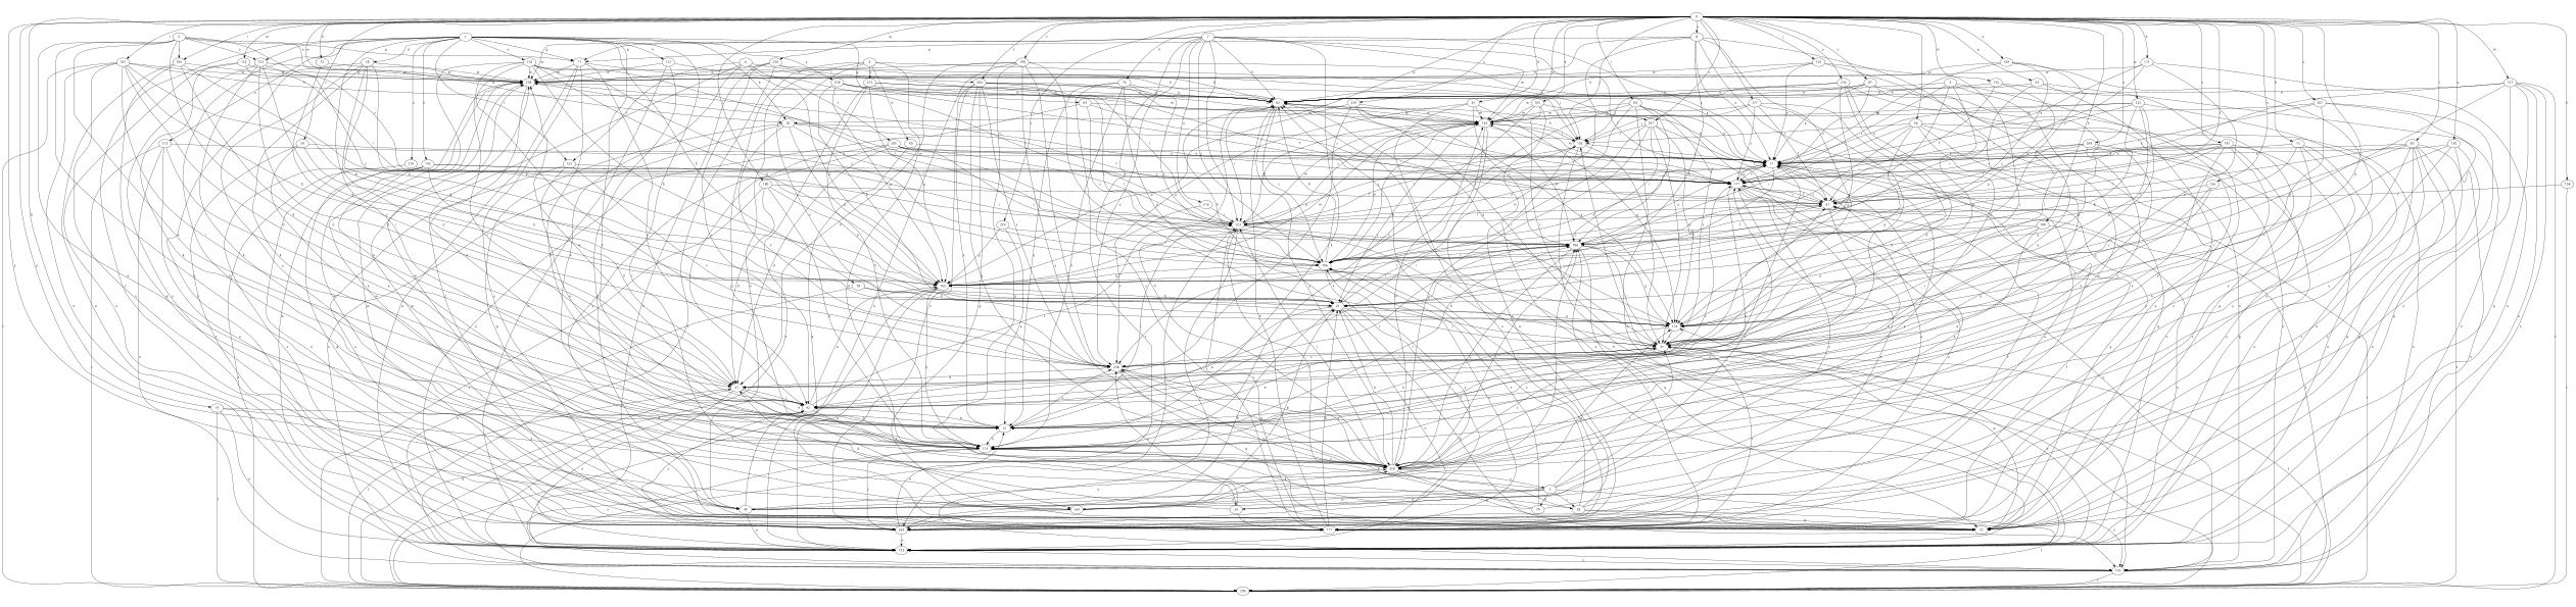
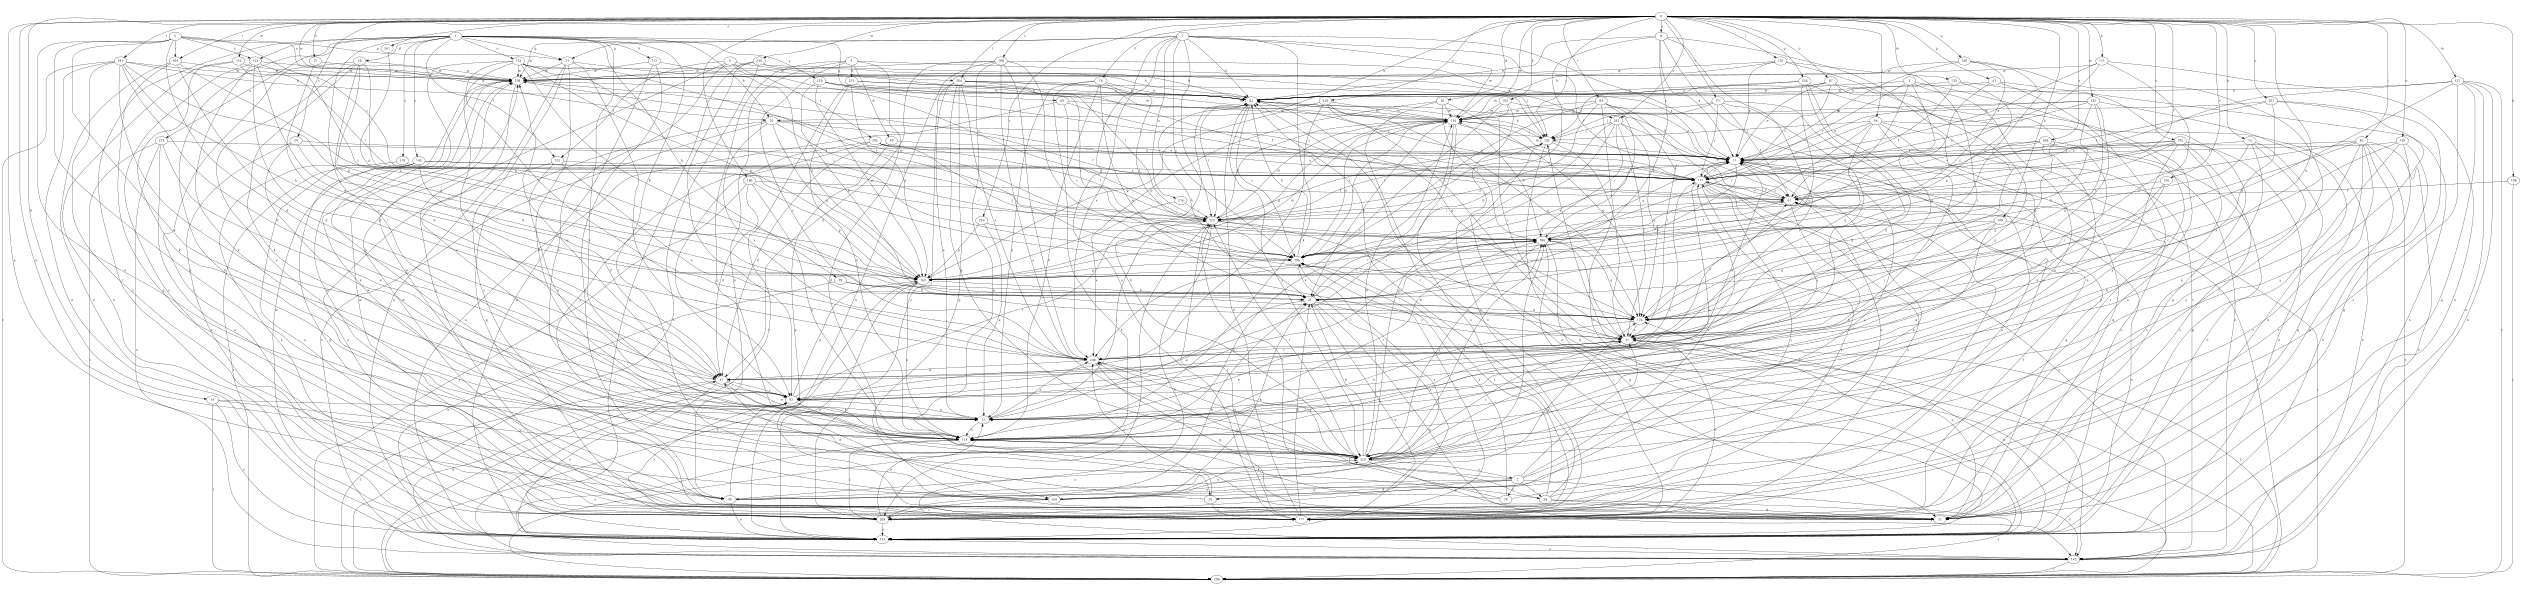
  strict digraph {
    fontname=Ubuntu
    node [fontname=Ubuntu]
    edge [fontname=Ubuntu]
    0
    8
    15
    19
    20
    24
    35
    49
    61
    65
    75
    76
    83
    84
    87
    96
    101
    102
    103
    108
    109
    111
    127
    132
    133
    134
    136
    150
    164
    169
    176
    177
    180
    181
    184
    195
    198
    204
    207
    224
    230
    232
    238
    239
    247
    256
+   261
    268
    71
    11
    31
    145
    82
    123
    217
    21
    113
    269
    72
    165
    259
    51
    155
    206
    248
    186
    92
    227
    196
    41
    1
    28
    38
    69
    78
    112
    122
    143
    152
    153
    210
    213
    258
    2
    39
    79
    3
    4
    40
    215
    5
    6
    205
    7
    216
    0 -> 8 [label=a]
    0 -> 15 [label=b]
    0 -> 19 [label=b]
    0 -> 20 [label=b]
    0 -> 24 [label=c]
    0 -> 35 [label=d]
    0 -> 49 [label=e]
    0 -> 61 [label=f]
    0 -> 65 [label=g]
    0 -> 75 [label=h]
    0 -> 76 [label=h]
    0 -> 83 [label=i]
    0 -> 84 [label=i]
    0 -> 87 [label=o]
    0 -> 96 [label=j]
    0 -> 101 [label=j]
    0 -> 102 [label=j]
    0 -> 103 [label=k]
    0 -> 108 [label=k]
    0 -> 109 [label=k]
    0 -> 111 [label=k]
    0 -> 127 [label=m]
    0 -> 132 [label=m]
    0 -> 133 [label=m]
    0 -> 134 [label=m]
    0 -> 136 [label=n]
    0 -> 150 [label=o]
    0 -> 164 [label=p]
    0 -> 169 [label=q]
    0 -> 176 [label=q]
    0 -> 177 [label=r]
    0 -> 180 [label=r]
    0 -> 181 [label=r]
    0 -> 184 [label=r]
    0 -> 195 [label=s]
    0 -> 198 [label=t]
    0 -> 204 [label=t]
    0 -> 207 [label=u]
    0 -> 224 [label=v]
    0 -> 230 [label=w]
    0 -> 232 [label=w]
    0 -> 238 [label=w]
    0 -> 239 [label=x]
    0 -> 247 [label=x]
    0 -> 256 [label=y]
+   0 -> 261 [label=z]
    0 -> 268 [label=z]
-   8 -> 71 [label=g]
    8 -> 11 [label=a]
    8 -> 31 [label=c]
    8 -> 145 [label=n]
    8 -> 82 [label=h]
    8 -> 123 [label=l]
    8 -> 217 [label=u]
    8 -> 21 [label=b]
    15 -> 11 [label=a]
    15 -> 113 [label=k]
    15 -> 269 [label=z]
    15 -> 72 [label=g]
    15 -> 165 [label=p]
    19 -> 259 [label=y]
    19 -> 51 [label=e]
    19 -> 155 [label=o]
    19 -> 206 [label=t]
    20 -> 61 [label=f]
    20 -> 102 [label=j]
    20 -> 145 [label=n]
    20 -> 123 [label=l]
    20 -> 72 [label=g]
    20 -> 165 [label=p]
    20 -> 248 [label=x]
    24 -> 11 [label=a]
    24 -> 21 [label=b]
    24 -> 269 [label=z]
    24 -> 51 [label=e]
    35 -> 134 [label=m]
    35 -> 176 [label=q]
    35 -> 165 [label=p]
    35 -> 155 [label=o]
    35 -> 186 [label=r]
    49 -> 176 [label=q]
    49 -> 238 [label=w]
    49 -> 11 [label=a]
    49 -> 259 [label=y]
    49 -> 155 [label=o]
    49 -> 186 [label=r]
    49 -> 92 [label=i]
    61 -> 123 [label=l]
    61 -> 113 [label=k]
    61 -> 206 [label=t]
    61 -> 227 [label=v]
    61 -> 196 [label=s]
    65 -> 145 [label=n]
    65 -> 82 [label=h]
    65 -> 259 [label=y]
    65 -> 186 [label=r]
    75 -> 238 [label=w]
    75 -> 248 [label=x]
    76 -> 176 [label=q]
    76 -> 82 [label=h]
    76 -> 113 [label=k]
    76 -> 51 [label=e]
    76 -> 206 [label=t]
    76 -> 196 [label=s]
    83 -> 11 [label=a]
    83 -> 31 [label=c]
    83 -> 145 [label=n]
    83 -> 269 [label=z]
    83 -> 72 [label=g]
    83 -> 51 [label=e]
    83 -> 155 [label=o]
    83 -> 206 [label=t]
    83 -> 186 [label=r]
    84 -> 134 [label=m]
    84 -> 31 [label=c]
    84 -> 21 [label=b]
    84 -> 259 [label=y]
    84 -> 155 [label=o]
    84 -> 186 [label=r]
    84 -> 196 [label=s]
    87 -> 102 [label=j]
    87 -> 11 [label=a]
    87 -> 82 [label=h]
    87 -> 217 [label=u]
    87 -> 259 [label=y]
    87 -> 227 [label=v]
    96 -> 102 [label=j]
    96 -> 176 [label=q]
    96 -> 145 [label=n]
    96 -> 72 [label=g]
    96 -> 259 [label=y]
    96 -> 155 [label=o]
    96 -> 186 [label=r]
    96 -> 196 [label=s]
    101 -> 238 [label=w]
    101 -> 11 [label=a]
    101 -> 31 [label=c]
    101 -> 82 [label=h]
    101 -> 51 [label=e]
    102 -> 11 [label=a]
    102 -> 31 [label=c]
    102 -> 145 [label=n]
    102 -> 82 [label=h]
    102 -> 123 [label=l]
    102 -> 155 [label=o]
    103 -> 134 [label=m]
    103 -> 11 [label=a]
    103 -> 31 [label=c]
    103 -> 217 [label=u]
    103 -> 248 [label=x]
    108 -> 61 [label=f]
    108 -> 206 [label=t]
    109 -> 176 [label=q]
    109 -> 31 [label=c]
    109 -> 51 [label=e]
    109 -> 155 [label=o]
    109 -> 186 [label=r]
    111 -> 176 [label=q]
    111 -> 238 [label=w]
    111 -> 11 [label=a]
    111 -> 155 [label=o]
    111 -> 227 [label=v]
    127 -> 145 [label=n]
    127 -> 82 [label=h]
    127 -> 21 [label=b]
    127 -> 269 [label=z]
    127 -> 72 [label=g]
    127 -> 155 [label=o]
    127 -> 206 [label=t]
    127 -> 227 [label=v]
    132 -> 238 [label=w]
    132 -> 123 [label=l]
    132 -> 113 [label=k]
    132 -> 155 [label=o]
    133 -> 61 [label=f]
    133 -> 82 [label=h]
    133 -> 72 [label=g]
    133 -> 165 [label=p]
    134 -> 102 [label=j]
    134 -> 123 [label=l]
    134 -> 217 [label=u]
    134 -> 21 [label=b]
    134 -> 113 [label=k]
    134 -> 165 [label=p]
    134 -> 227 [label=v]
    134 -> 196 [label=s]
    136 -> 61 [label=f]
    136 -> 176 [label=q]
    136 -> 248 [label=x]
    150 -> 11 [label=a]
    150 -> 31 [label=c]
    150 -> 269 [label=z]
    150 -> 72 [label=g]
    150 -> 259 [label=y]
    164 -> 238 [label=w]
    164 -> 11 [label=a]
    164 -> 21 [label=b]
    164 -> 269 [label=z]
    164 -> 259 [label=y]
    164 -> 196 [label=s]
    169 -> 238 [label=w]
    169 -> 11 [label=a]
    169 -> 31 [label=c]
    169 -> 217 [label=u]
    169 -> 196 [label=s]
    176 -> 31 [label=c]
    176 -> 113 [label=k]
    177 -> 61 [label=f]
    177 -> 102 [label=j]
    177 -> 134 [label=m]
    177 -> 92 [label=i]
    177 -> 227 [label=v]
    177 -> 41 [label=d]
    180 -> 61 [label=f]
    180 -> 113 [label=k]
    180 -> 165 [label=p]
    180 -> 206 [label=t]
    180 -> 41 [label=d]
    181 -> 238 [label=w]
    181 -> 82 [label=h]
    181 -> 217 [label=u]
    181 -> 21 [label=b]
    181 -> 165 [label=p]
    181 -> 155 [label=o]
    181 -> 206 [label=t]
    181 -> 92 [label=i]
    181 -> 41 [label=d]
    184 -> 238 [label=w]
    184 -> 72 [label=g]
    184 -> 155 [label=o]
    184 -> 196 [label=s]
    184 -> 41 [label=d]
    195 -> 61 [label=f]
    195 -> 11 [label=a]
    195 -> 123 [label=l]
    195 -> 217 [label=u]
    195 -> 259 [label=y]
    195 -> 51 [label=e]
    195 -> 155 [label=o]
    195 -> 227 [label=v]
    198 -> 238 [label=w]
    198 -> 11 [label=a]
    198 -> 31 [label=c]
    198 -> 72 [label=g]
    198 -> 259 [label=y]
    198 -> 155 [label=o]
    198 -> 248 [label=x]
    198 -> 41 [label=d]
    204 -> 61 [label=f]
    204 -> 102 [label=j]
    204 -> 82 [label=h]
    204 -> 269 [label=z]
    204 -> 72 [label=g]
    204 -> 259 [label=y]
    204 -> 51 [label=e]
    204 -> 248 [label=x]
    204 -> 227 [label=v]
    207 -> 134 [label=m]
    207 -> 72 [label=g]
    207 -> 259 [label=y]
    207 -> 248 [label=x]
    207 -> 227 [label=v]
    224 -> 165 [label=p]
    224 -> 51 [label=e]
    224 -> 186 [label=r]
    230 -> 102 [label=j]
    230 -> 238 [label=w]
    230 -> 82 [label=h]
    230 -> 155 [label=o]
    230 -> 206 [label=t]
    230 -> 92 [label=i]
    232 -> 134 [label=m]
    232 -> 176 [label=q]
    232 -> 11 [label=a]
    232 -> 21 [label=b]
    232 -> 155 [label=o]
    232 -> 92 [label=i]
    232 -> 227 [label=v]
    238 -> 82 [label=h]
    238 -> 51 [label=e]
    238 -> 227 [label=v]
    239 -> 134 [label=m]
    239 -> 176 [label=q]
    239 -> 31 [label=c]
    239 -> 165 [label=p]
    239 -> 92 [label=i]
    247 -> 61 [label=f]
    247 -> 102 [label=j]
    247 -> 176 [label=q]
    247 -> 31 [label=c]
    247 -> 259 [label=y]
    247 -> 186 [label=r]
    247 -> 92 [label=i]
    256 -> 134 [label=m]
    256 -> 176 [label=q]
    256 -> 145 [label=n]
    256 -> 82 [label=h]
    256 -> 92 [label=i]
    256 -> 41 [label=d]
+   261 -> 165 [label=p]
    268 -> 61 [label=f]
    268 -> 176 [label=q]
    268 -> 11 [label=a]
    268 -> 165 [label=p]
    268 -> 51 [label=e]
    268 -> 155 [label=o]
    71 -> 238 [label=w]
    71 -> 217 [label=u]
    71 -> 113 [label=k]
    71 -> 165 [label=p]
    71 -> 155 [label=o]
    71 -> 92 [label=i]
    11 -> 134 [label=m]
    11 -> 82 [label=h]
    11 -> 21 [label=b]
    11 -> 72 [label=g]
    11 -> 227 [label=v]
    31 -> 61 [label=f]
    31 -> 51 [label=e]
    31 -> 155 [label=o]
    31 -> 206 [label=t]
    31 -> 248 [label=x]
    145 -> 206 [label=t]
    145 -> 92 [label=i]
    145 -> 41 [label=d]
    82 -> 134 [label=m]
    82 -> 176 [label=q]
    82 -> 123 [label=l]
    82 -> 259 [label=y]
    82 -> 196 [label=s]
    123 -> 102 [label=j]
    123 -> 134 [label=m]
    123 -> 238 [label=w]
    123 -> 11 [label=a]
    123 -> 31 [label=c]
    123 -> 145 [label=n]
    123 -> 269 [label=z]
    123 -> 186 [label=r]
    217 -> 61 [label=f]
    217 -> 238 [label=w]
    217 -> 31 [label=c]
    217 -> 82 [label=h]
    217 -> 123 [label=l]
    217 -> 21 [label=b]
    217 -> 186 [label=r]
    217 -> 196 [label=s]
    21 -> 176 [label=q]
    21 -> 31 [label=c]
    21 -> 145 [label=n]
    21 -> 82 [label=h]
    21 -> 51 [label=e]
    21 -> 155 [label=o]
    21 -> 186 [label=r]
    113 -> 145 [label=n]
    113 -> 269 [label=z]
    113 -> 259 [label=y]
    113 -> 186 [label=r]
    113 -> 227 [label=v]
    269 -> 21 [label=b]
    269 -> 51 [label=e]
    269 -> 155 [label=o]
    72 -> 176 [label=q]
    72 -> 238 [label=w]
    165 -> 134 [label=m]
    165 -> 21 [label=b]
    165 -> 113 [label=k]
    165 -> 206 [label=t]
    165 -> 186 [label=r]
    259 -> 134 [label=m]
    259 -> 238 [label=w]
    259 -> 31 [label=c]
    259 -> 82 [label=h]
    259 -> 123 [label=l]
    259 -> 21 [label=b]
    259 -> 72 [label=g]
    259 -> 248 [label=x]
    259 -> 186 [label=r]
    259 -> 2 [label=y]
    51 -> 123 [label=l]
    51 -> 113 [label=k]
    51 -> 248 [label=x]
    155 -> 238 [label=w]
    155 -> 145 [label=n]
    155 -> 165 [label=p]
    206 -> 102 [label=j]
    206 -> 82 [label=h]
    248 -> 31 [label=c]
    248 -> 72 [label=g]
    248 -> 259 [label=y]
    248 -> 41 [label=d]
    186 -> 61 [label=f]
    186 -> 134 [label=m]
    186 -> 176 [label=q]
    186 -> 11 [label=a]
    186 -> 31 [label=c]
    186 -> 72 [label=g]
    186 -> 259 [label=y]
    186 -> 196 [label=s]
    92 -> 238 [label=w]
    92 -> 123 [label=l]
    92 -> 269 [label=z]
    92 -> 165 [label=p]
    92 -> 259 [label=y]
    92 -> 51 [label=e]
    92 -> 186 [label=r]
    227 -> 61 [label=f]
    227 -> 11 [label=a]
    227 -> 145 [label=n]
    227 -> 217 [label=u]
    227 -> 113 [label=k]
    227 -> 269 [label=z]
    227 -> 206 [label=t]
    196 -> 134 [label=m]
    196 -> 11 [label=a]
    196 -> 82 [label=h]
    196 -> 269 [label=z]
    196 -> 165 [label=p]
    41 -> 11 [label=a]
    41 -> 113 [label=k]
    41 -> 51 [label=e]
    41 -> 155 [label=o]
    41 -> 206 [label=t]
    41 -> 92 [label=i]
    1 -> 20 [label=b]
    1 -> 49 [label=e]
    1 -> 71 [label=g]
    1 -> 113 [label=k]
    1 -> 269 [label=z]
    1 -> 92 [label=i]
    1 -> 28 [label=c]
    1 -> 38 [label=d]
    1 -> 69 [label=g]
    1 -> 78 [label=h]
    1 -> 112 [label=k]
    1 -> 122 [label=l]
    1 -> 143 [label=n]
    1 -> 152 [label=o]
    1 -> 153 [label=o]
    1 -> 210 [label=u]
    1 -> 213 [label=u]
    1 -> 258 [label=y]
    28 -> 61 [label=f]
    28 -> 82 [label=h]
    28 -> 72 [label=g]
    28 -> 206 [label=t]
    28 -> 248 [label=x]
    28 -> 196 [label=s]
    38 -> 176 [label=q]
    38 -> 238 [label=w]
    38 -> 113 [label=k]
    38 -> 269 [label=z]
    38 -> 165 [label=p]
    38 -> 259 [label=y]
    38 -> 41 [label=d]
    69 -> 134 [label=m]
    69 -> 155 [label=o]
    69 -> 227 [label=v]
    69 -> 196 [label=s]
    78 -> 176 [label=q]
    78 -> 21 [label=b]
    78 -> 155 [label=o]
    112 -> 238 [label=w]
    112 -> 123 [label=l]
    112 -> 72 [label=g]
    112 -> 155 [label=o]
    122 -> 217 [label=u]
    122 -> 51 [label=e]
    122 -> 248 [label=x]
    122 -> 227 [label=v]
    143 -> 217 [label=u]
    143 -> 72 [label=g]
    143 -> 206 [label=t]
    143 -> 186 [label=r]
    143 -> 227 [label=v]
    143 -> 41 [label=d]
    152 -> 238 [label=w]
    152 -> 82 [label=h]
    152 -> 21 [label=b]
    152 -> 113 [label=k]
    152 -> 165 [label=p]
    152 -> 248 [label=x]
    152 -> 186 [label=r]
    152 -> 92 [label=i]
    152 -> 196 [label=s]
    153 -> 176 [label=q]
    153 -> 238 [label=w]
    153 -> 217 [label=u]
    153 -> 113 [label=k]
    153 -> 165 [label=p]
    153 -> 41 [label=d]
    210 -> 269 [label=z]
    210 -> 227 [label=v]
    213 -> 11 [label=a]
    213 -> 145 [label=n]
    213 -> 217 [label=u]
    213 -> 51 [label=e]
    213 -> 206 [label=t]
    258 -> 134 [label=m]
    258 -> 82 [label=h]
    258 -> 21 [label=b]
    258 -> 165 [label=p]
    258 -> 227 [label=v]
    2 -> 49 [label=e]
    2 -> 164 [label=p]
    2 -> 11 [label=a]
    2 -> 31 [label=c]
    2 -> 145 [label=n]
    2 -> 113 [label=k]
    2 -> 227 [label=v]
    2 -> 28 [label=c]
    2 -> 39 [label=d]
    2 -> 79 [label=h]
    39 -> 217 [label=u]
    39 -> 248 [label=x]
    39 -> 227 [label=v]
    39 -> 41 [label=d]
    79 -> 11 [label=a]
    79 -> 123 [label=l]
    79 -> 113 [label=k]
    79 -> 196 [label=s]
    3 -> 176 [label=q]
    3 -> 82 [label=h]
    3 -> 269 [label=z]
    3 -> 259 [label=y]
    3 -> 227 [label=v]
    3 -> 196 [label=s]
    4 -> 49 [label=e]
    4 -> 164 [label=p]
    4 -> 247 [label=x]
    4 -> 248 [label=x]
    4 -> 39 [label=d]
    4 -> 40 [label=d]
    4 -> 215 [label=u]
    40 -> 11 [label=a]
    40 -> 72 [label=g]
    40 -> 41 [label=d]
    215 -> 134 [label=m]
    215 -> 82 [label=h]
    215 -> 113 [label=k]
    215 -> 165 [label=p]
    215 -> 206 [label=t]
    215 -> 196 [label=s]
    5 -> 20 [label=b]
    5 -> 49 [label=e]
    5 -> 164 [label=p]
    5 -> 184 [label=r]
    5 -> 71 [label=g]
    5 -> 51 [label=e]
    5 -> 227 [label=v]
    5 -> 41 [label=d]
    5 -> 153 [label=o]
    6 -> 204 [label=t]
    6 -> 123 [label=l]
    6 -> 113 [label=k]
    6 -> 269 [label=z]
    6 -> 122 [label=l]
    6 -> 205 [label=t]
    205 -> 11 [label=a]
    205 -> 123 [label=l]
    205 -> 259 [label=y]
    205 -> 92 [label=i]
    205 -> 227 [label=v]
    205 -> 196 [label=s]
    7 -> 61 [label=f]
    7 -> 134 [label=m]
    7 -> 238 [label=w]
    7 -> 71 [label=g]
    7 -> 11 [label=a]
    7 -> 82 [label=h]
    7 -> 123 [label=l]
    7 -> 217 [label=u]
    7 -> 113 [label=k]
    7 -> 248 [label=x]
    7 -> 196 [label=s]
    7 -> 216 [label=u]
    216 -> 123 [label=r]
    216 -> 248 [label=x]
  }
